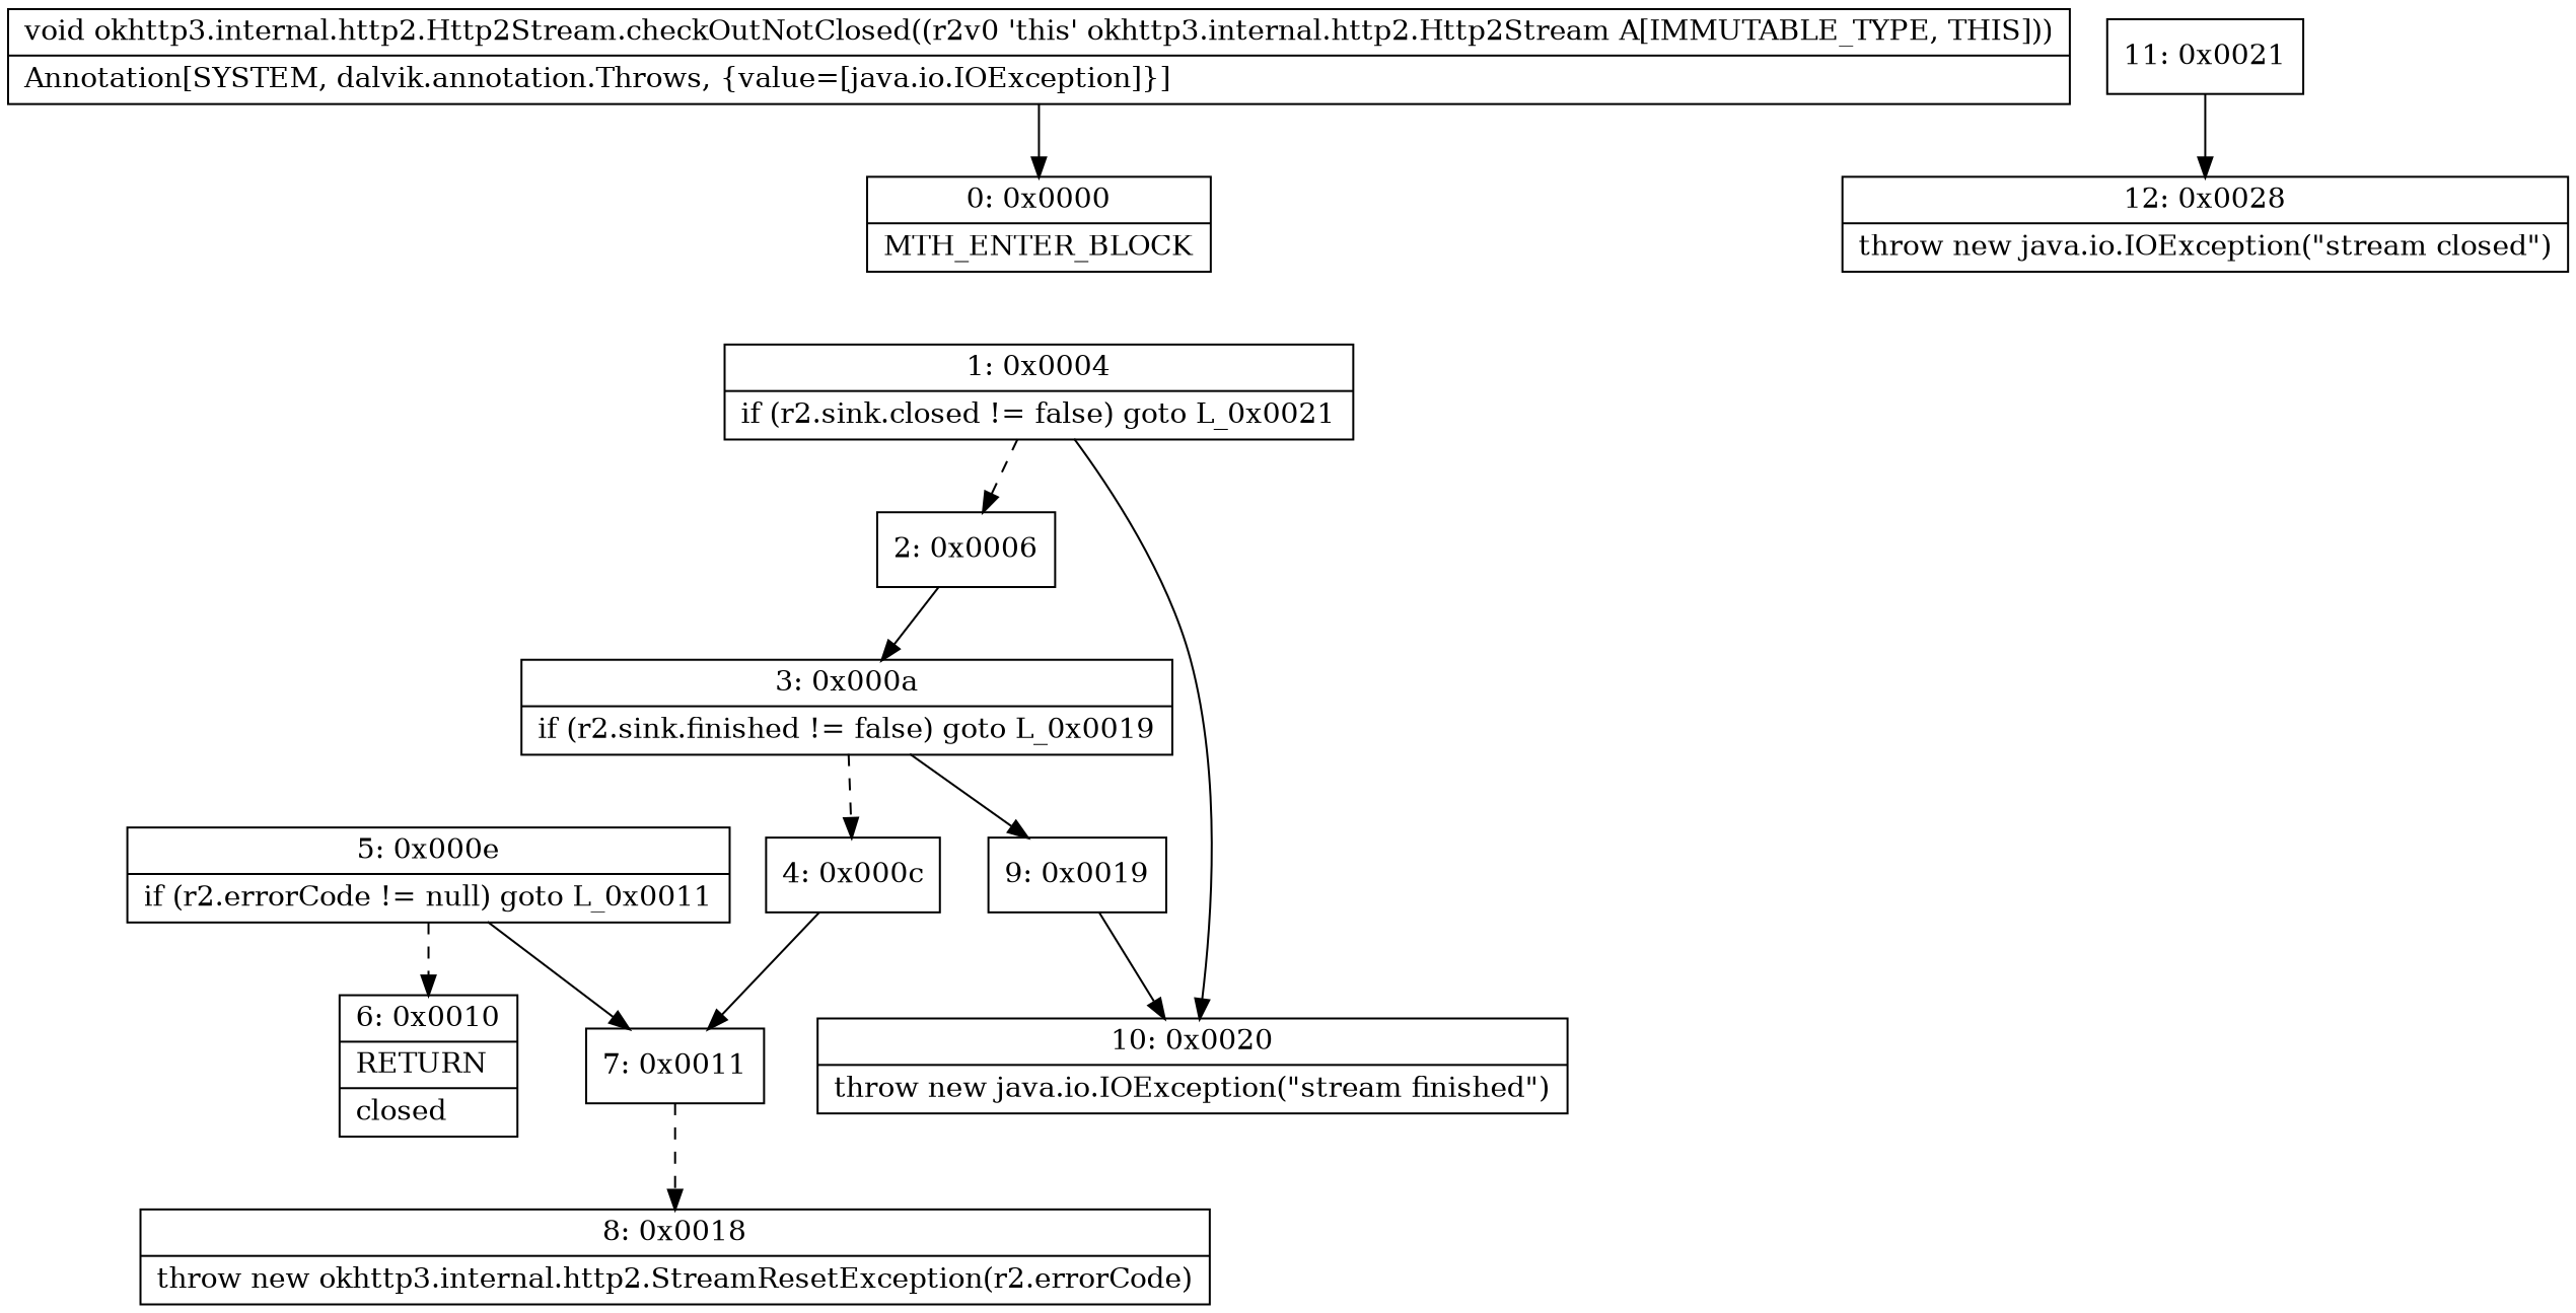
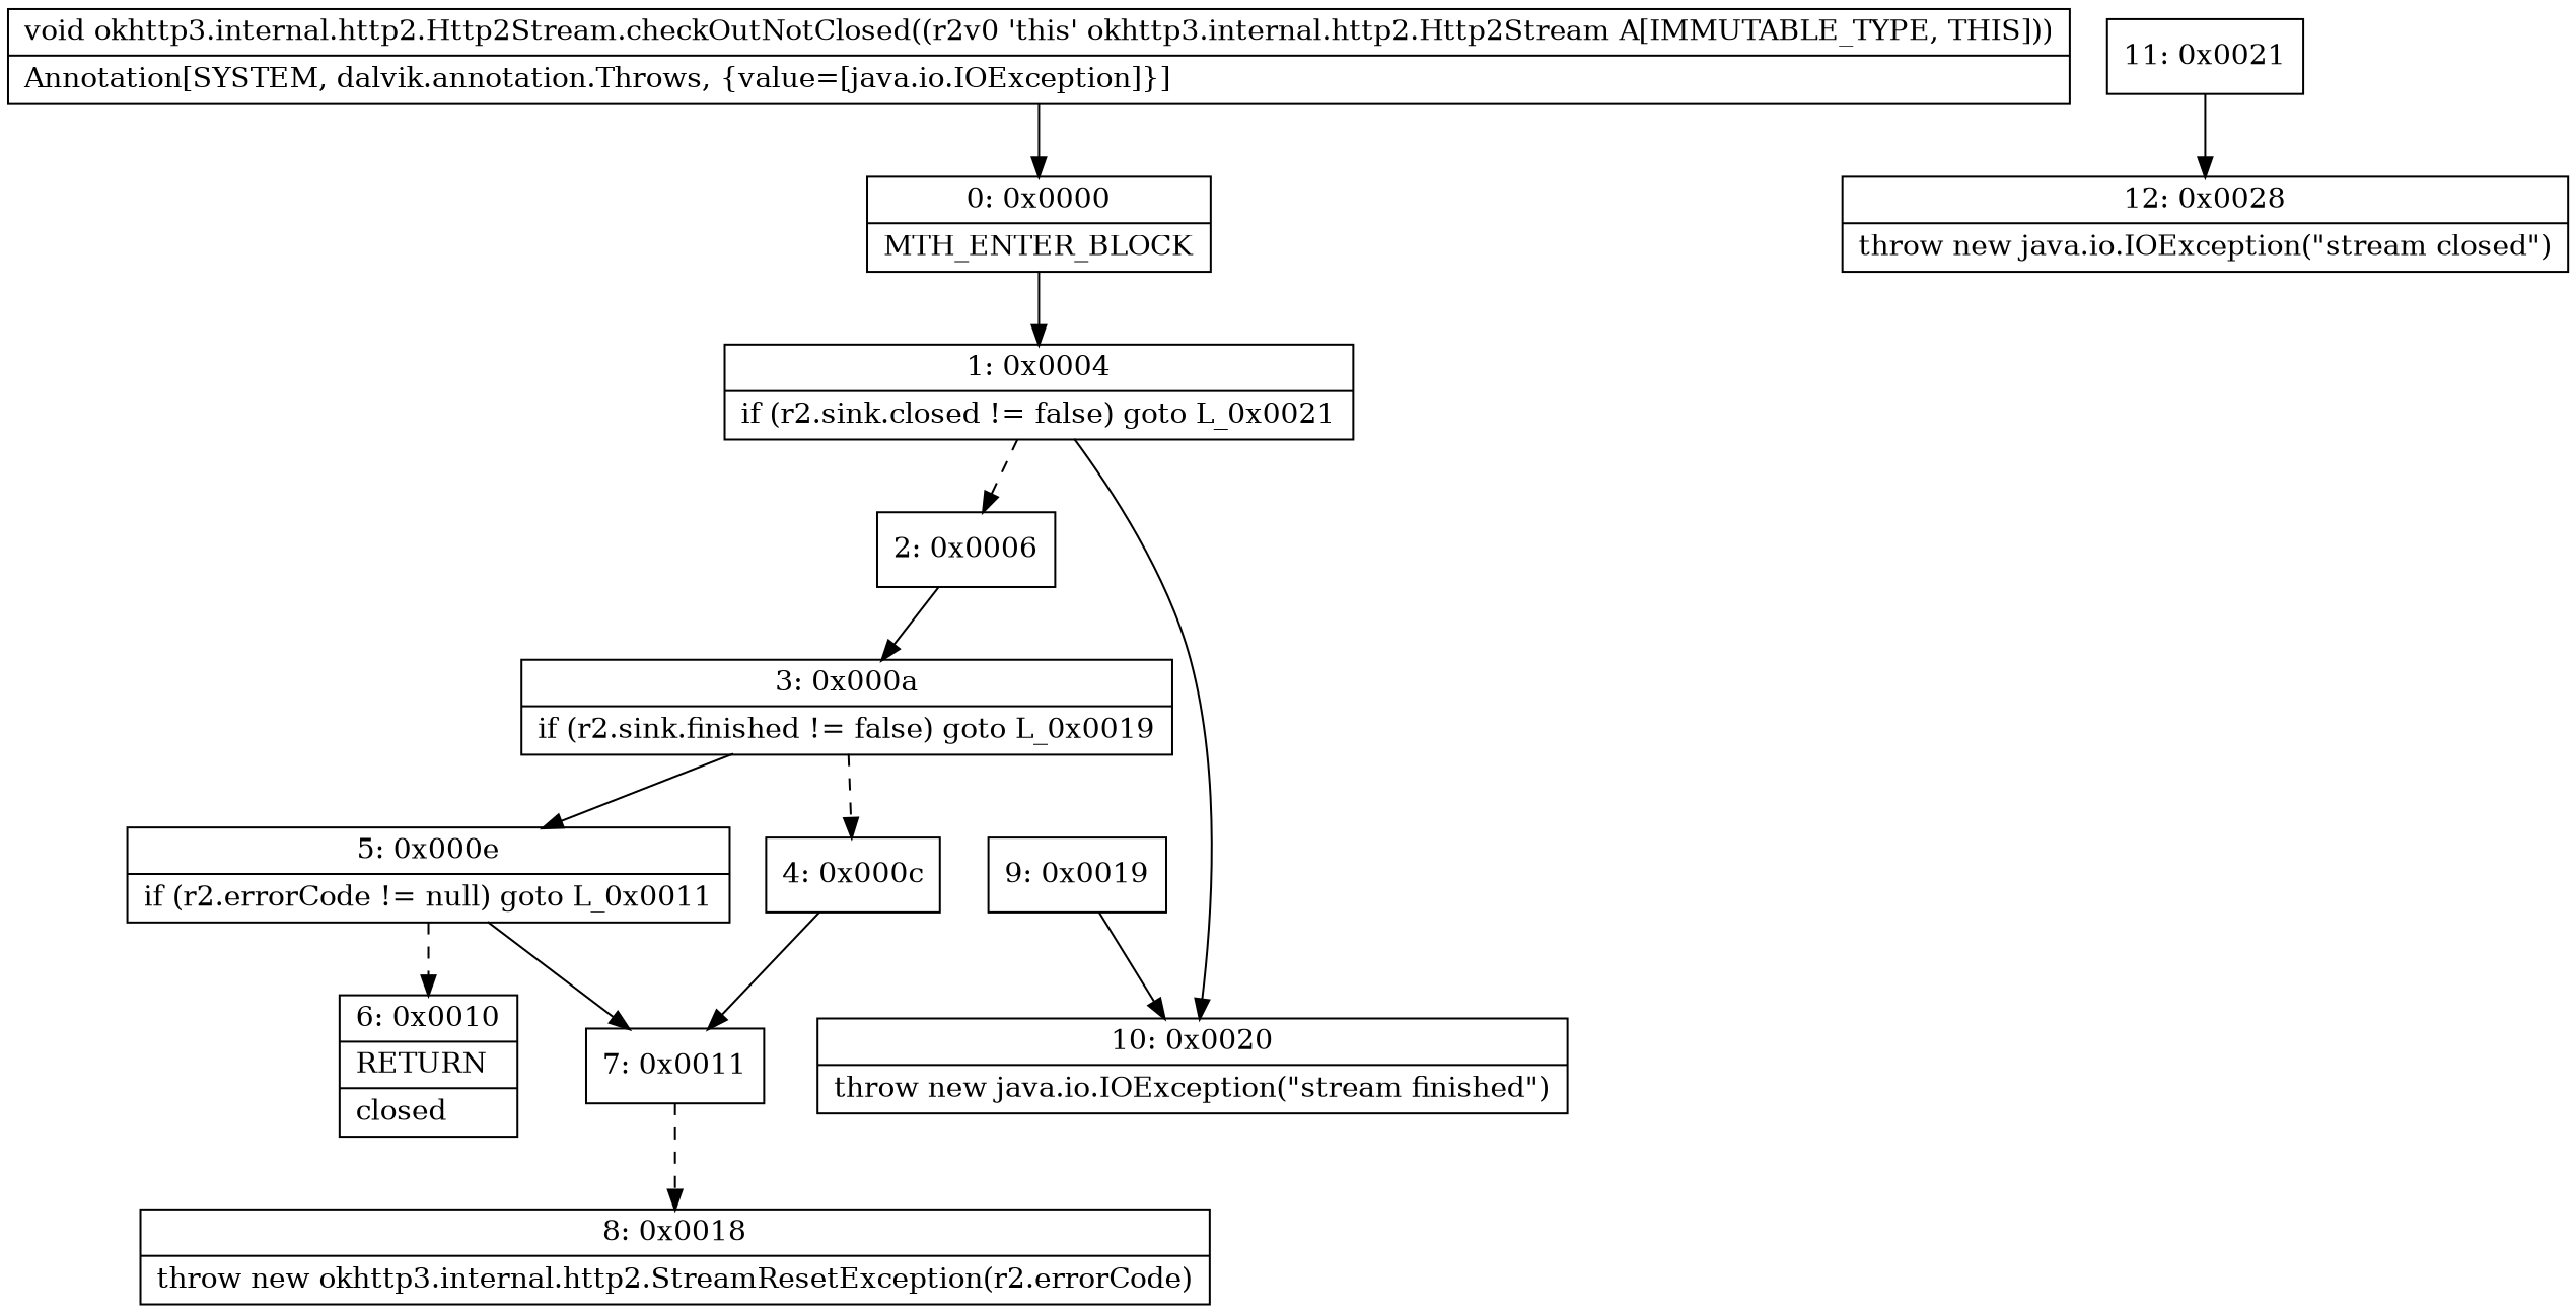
  digraph {
    node [shape=record]
    n1 [label="{0\:\ 0x0000|MTH_ENTER_BLOCK\l}"]
    n2 [label="{1\:\ 0x0004|if (r2.sink.closed != false) goto L_0x0021\l}"]
    n3 [label="{2\:\ 0x0006}"]
    n4 [label="{10\:\ 0x0020|throw new java.io.IOException(\"stream finished\")\l}"]
    n5 [label="{3\:\ 0x000a|if (r2.sink.finished != false) goto L_0x0019\l}"]
    n6 [label="{11\:\ 0x0021}"]
    n7 [label="{12\:\ 0x0028|throw new java.io.IOException(\"stream closed\")\l}"]
    n8 [label="{4\:\ 0x000c}"]
    n9 [label="{9\:\ 0x0019}"]
    n10 [label="{7\:\ 0x0011}"]
    n11 [label="{5\:\ 0x000e|if (r2.errorCode != null) goto L_0x0011\l}"]
    n12 [label="{6\:\ 0x0010|RETURN\l|closed\l}"]
    n13 [label="{8\:\ 0x0018|throw new okhttp3.internal.http2.StreamResetException(r2.errorCode)\l}"]
    n14 [label="{void okhttp3.internal.http2.Http2Stream.checkOutNotClosed((r2v0 'this' okhttp3.internal.http2.Http2Stream A[IMMUTABLE_TYPE, THIS]))  | Annotation[SYSTEM, dalvik.annotation.Throws, \{value=[java.io.IOException]\}]\l}"]
+   n1 -> n2
    n2 -> n3 [style=dashed]
    n2 -> n4
    n3 -> n5
    n5 -> n8 [style=dashed]
-   n5 -> n9
+   n5 -> n11
    n6 -> n7
    n8 -> n10
    n9 -> n4
    n10 -> n13 [style=dashed]
    n11 -> n10
    n11 -> n12 [style=dashed]
    n14 -> n1
  }
